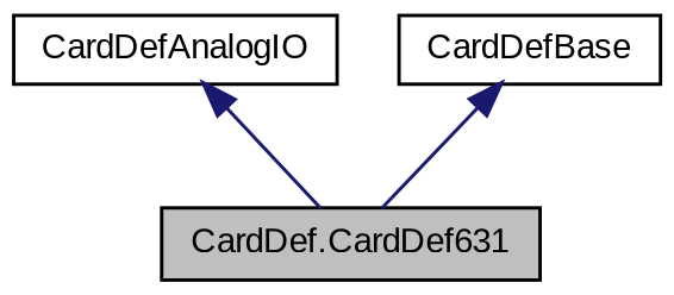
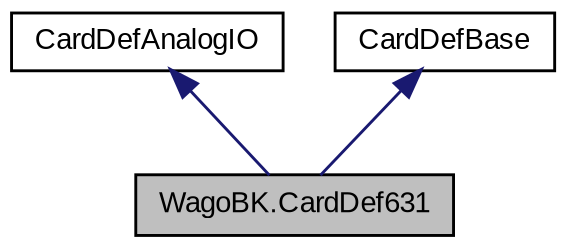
  digraph {
    node [color=black fillcolor=white fontname=Arial fontsize=10 shape=record style=filled]
    edge [color=midnightblue dir=back fontname=Arial fontsize=10 labelfontname=Arial labelfontsize=10 style=solid]
-   n1 [fillcolor=grey75 fontcolor=black height=0.2 label="CardDef.CardDef631" width=0.4]
+   n1 [fillcolor=grey75 fontcolor=black height=0.2 label="WagoBK.CardDef631" width=0.4]
    n2 [height=0.2 label=CardDefAnalogIO width=0.4]
    n3 [height=0.2 label=CardDefBase width=0.4]
    n2 -> n1
    n3 -> n1
  }
